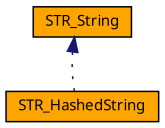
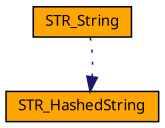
  digraph {
    rankdir=TB
    fontname="Noto Sans"
    node [color=black fillcolor=orange fontname="Noto Sans" fontsize=10 shape=record style=filled]
    n1 [height=0.2 label=STR_String width=0.4]
    n2 [height=0.2 label=STR_HashedString width=0.4]
-   n1 -> n2 [color=midnightblue dir=back fontname="Noto Sans" fontsize=10 labelfontname=Helvetica labelfontsize=10 style=dotted]
+   n2 -> n1 [color=midnightblue dir=back fontname="Noto Sans" fontsize=10 labelfontname=Helvetica labelfontsize=10 style=dotted]
  }
